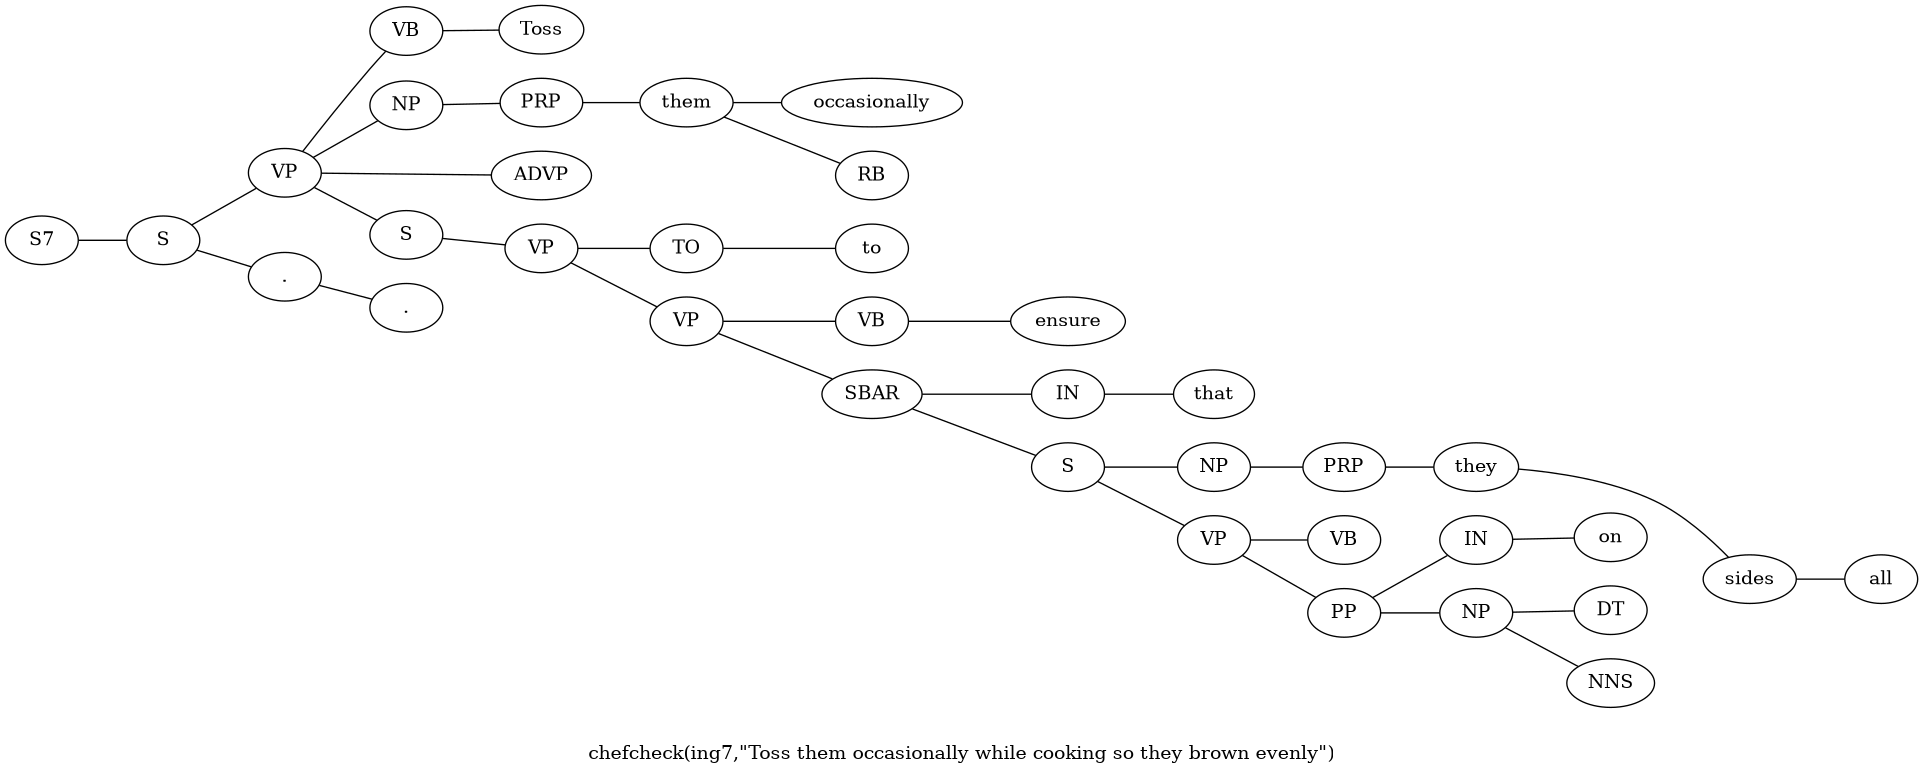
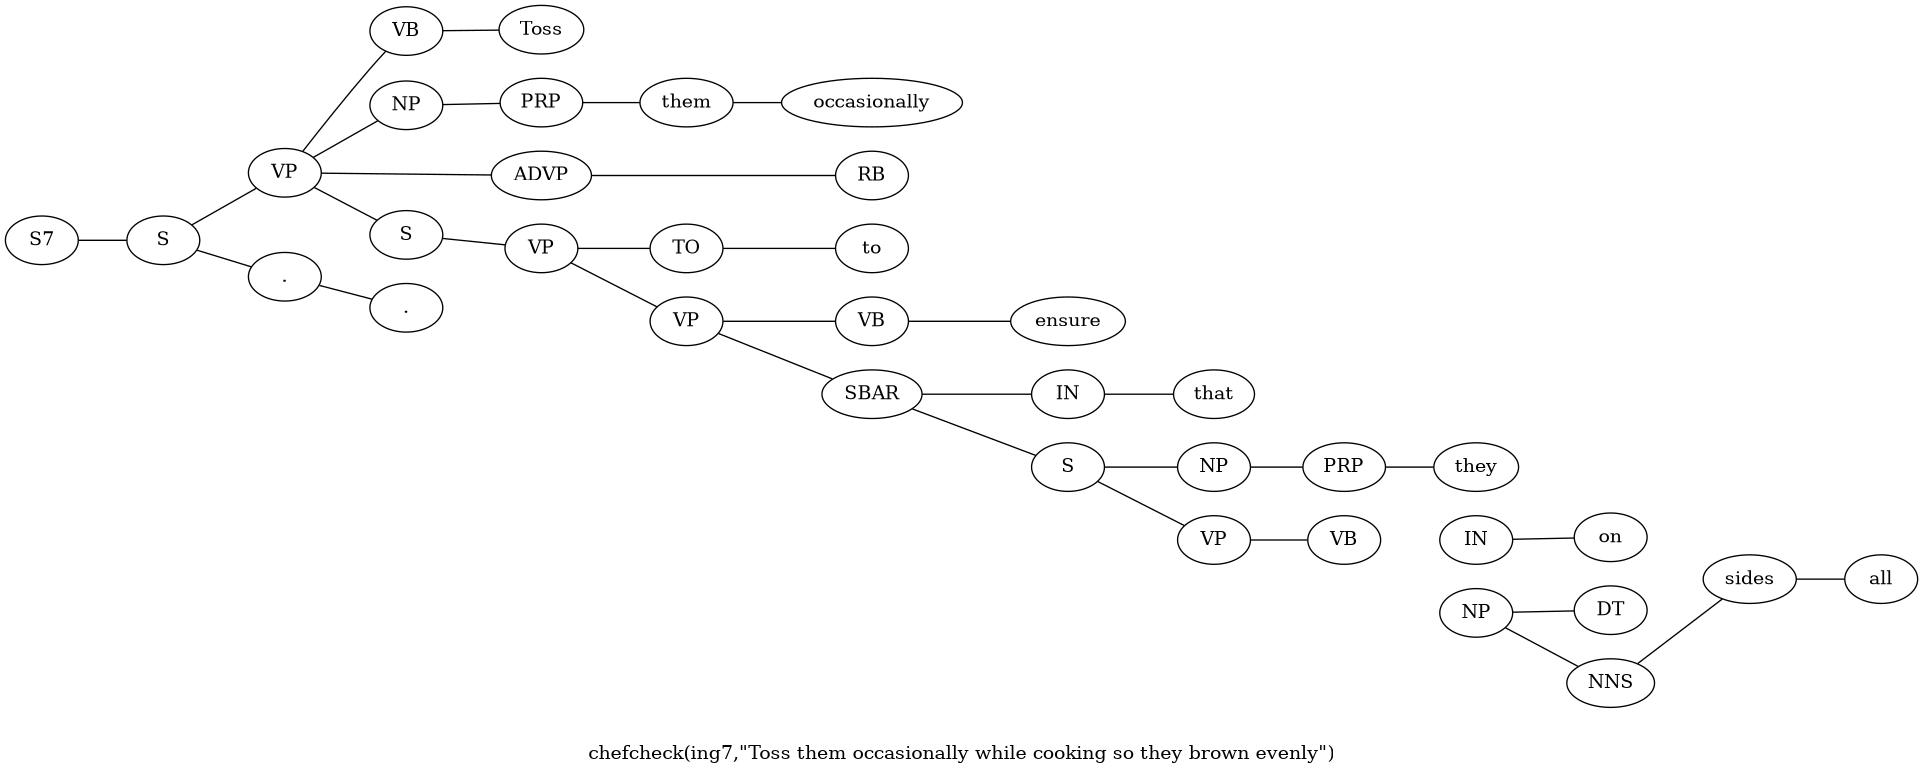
  graph {
    label="chefcheck(ing7,\"Toss them occasionally while cooking so they brown evenly\")"
    rankdir=LR
    n1 [label=S7]
    n2 [label=S]
    n3 [label=VP]
    n4 [label="."]
    n5 [label=VB]
    n6 [label=NP]
    n7 [label=ADVP]
    n8 [label=S]
    n9 [label="."]
    n10 [label=Toss]
    n11 [label=PRP]
    n12 [label=RB]
    n13 [label=VP]
    n14 [label=them]
    n15 [label=occasionally]
    n16 [label=TO]
    n17 [label=VP]
    n18 [label=to]
    n19 [label=VB]
    n20 [label=SBAR]
    n21 [label=ensure]
    n22 [label=IN]
    n23 [label=S]
    n24 [label=that]
    n25 [label=NP]
    n26 [label=VP]
    n27 [label=PRP]
    n28 [label=VB]
-   n29 [label=PP]
    n30 [label=they]
    n31 [label=IN]
    n32 [label=NP]
    n33 [label=on]
    n34 [label=DT]
    n35 [label=NNS]
    n36 [label=sides]
    n37 [label=all]
    n1 -- n2
    n2 -- n3
    n2 -- n4
    n3 -- n5
    n3 -- n6
    n3 -- n7
    n3 -- n8
    n4 -- n9
    n5 -- n10
    n6 -- n11
-   n14 -- n12
+   n7 -- n12
    n8 -- n13
    n11 -- n14
    n13 -- n16
    n13 -- n17
    n14 -- n15
    n16 -- n18
    n17 -- n19
    n17 -- n20
    n19 -- n21
    n20 -- n22
    n20 -- n23
    n22 -- n24
    n23 -- n25
    n23 -- n26
    n25 -- n27
    n26 -- n28
-   n26 -- n29
    n27 -- n30
-   n29 -- n31
-   n29 -- n32
    n31 -- n33
    n32 -- n34
    n32 -- n35
-   n30 -- n36
+   n35 -- n36
    n36 -- n37
  }
